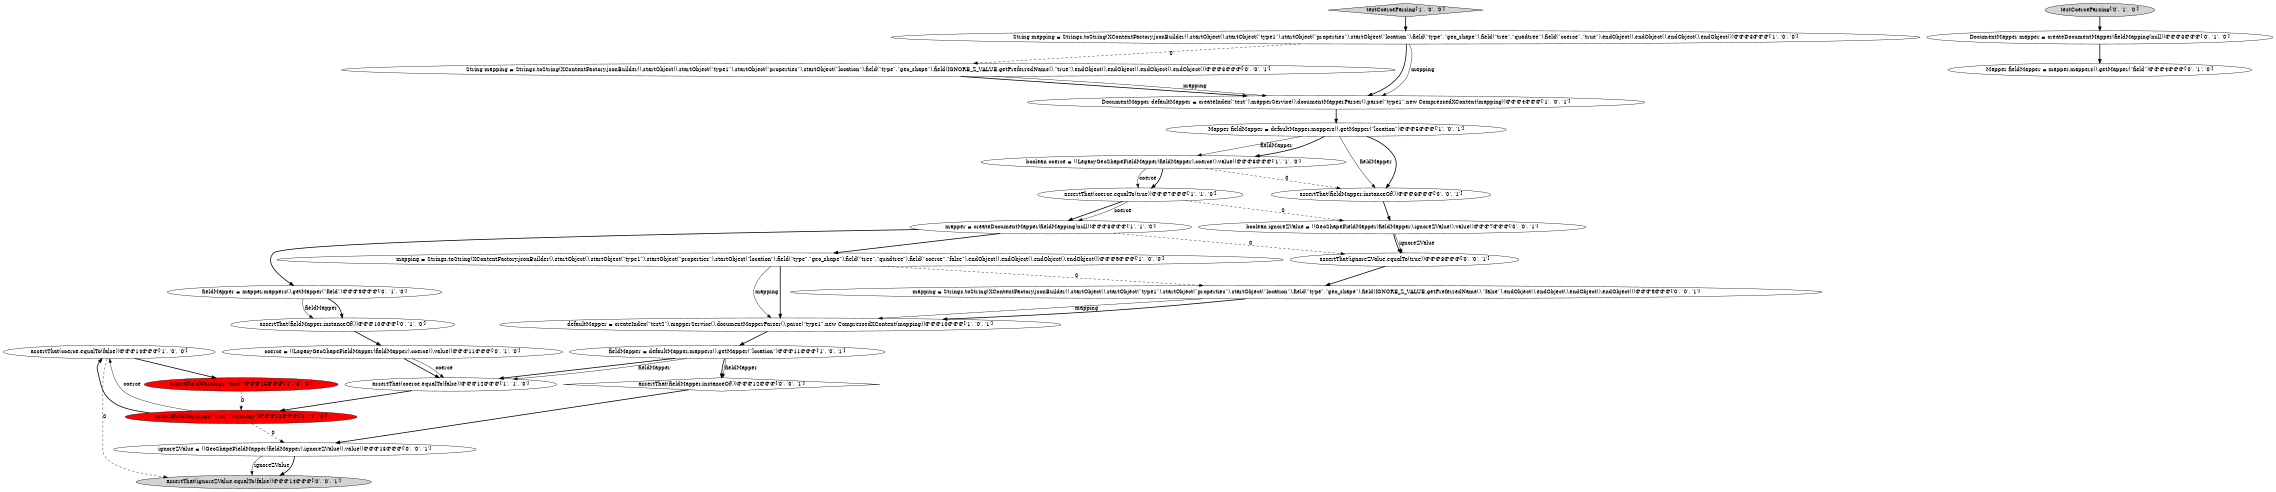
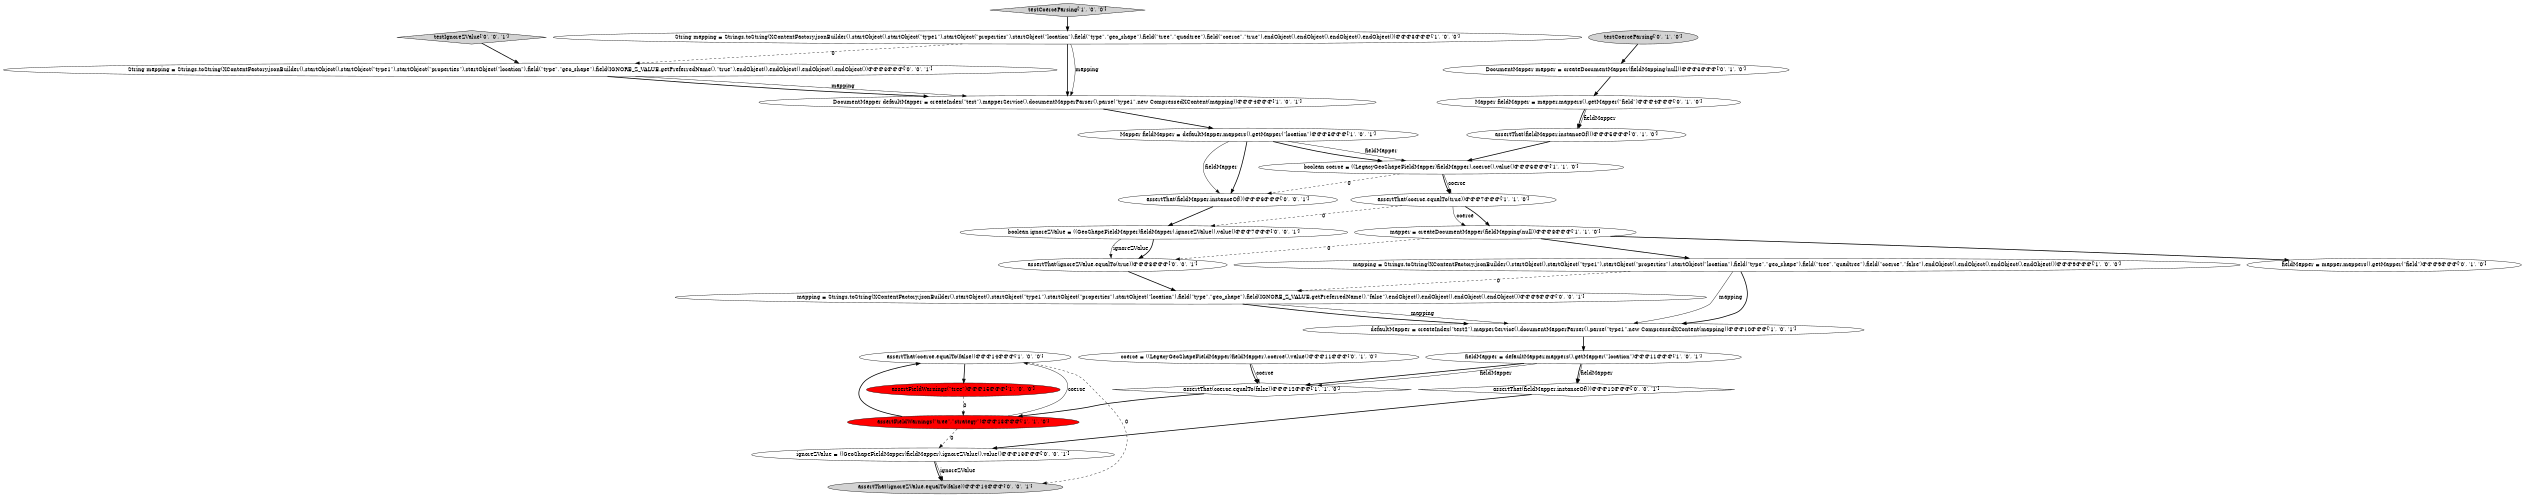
  digraph {
    node [fillcolor=white shape=ellipse style=filled]
    edge [style=bold]
    n1 [label="ignoreZValue = ((GeoShapeFieldMapper)fieldMapper).ignoreZValue().value()@@@13@@@['0', '0', '1']"]
    n2 [fillcolor=lightgray label="assertThat(ignoreZValue,equalTo(false))@@@14@@@['0', '0', '1']"]
    n3 [label="assertThat(coerce,equalTo(false))@@@14@@@['1', '0', '0']"]
    n4 [fillcolor=red label="assertFieldWarnings(\"tree\")@@@15@@@['1', '0', '0']"]
    n5 [fillcolor=red label="assertFieldWarnings(\"tree\",\"strategy\")@@@13@@@['1', '1', '0']"]
+   n6 [fillcolor=lightgray label="testIgnoreZValue['0', '0', '1']" shape=diamond]
    n7 [label="String mapping = Strings.toString(XContentFactory.jsonBuilder().startObject().startObject(\"type1\").startObject(\"properties\").startObject(\"location\").field(\"type\",\"geo_shape\").field(IGNORE_Z_VALUE.getPreferredName(),\"true\").endObject().endObject().endObject().endObject())@@@3@@@['0', '0', '1']"]
    n8 [label="DocumentMapper defaultMapper = createIndex(\"test\").mapperService().documentMapperParser().parse(\"type1\",new CompressedXContent(mapping))@@@4@@@['1', '0', '1']"]
    n9 [label="mapper = createDocumentMapper(fieldMapping(null))@@@8@@@['1', '1', '0']"]
    n10 [label="fieldMapper = mapper.mappers().getMapper(\"field\")@@@9@@@['0', '1', '0']"]
    n11 [label="mapping = Strings.toString(XContentFactory.jsonBuilder().startObject().startObject(\"type1\").startObject(\"properties\").startObject(\"location\").field(\"type\",\"geo_shape\").field(\"tree\",\"quadtree\").field(\"coerce\",\"false\").endObject().endObject().endObject().endObject())@@@9@@@['1', '0', '0']"]
    n12 [label="assertThat(ignoreZValue,equalTo(true))@@@8@@@['0', '0', '1']"]
-   n13 [label="assertThat(fieldMapper,instanceOf())@@@10@@@['0', '1', '0']"]
    n14 [label="defaultMapper = createIndex(\"test2\").mapperService().documentMapperParser().parse(\"type1\",new CompressedXContent(mapping))@@@10@@@['1', '0', '1']"]
    n15 [label="mapping = Strings.toString(XContentFactory.jsonBuilder().startObject().startObject(\"type1\").startObject(\"properties\").startObject(\"location\").field(\"type\",\"geo_shape\").field(IGNORE_Z_VALUE.getPreferredName(),\"false\").endObject().endObject().endObject().endObject())@@@9@@@['0', '0', '1']"]
    n16 [label="boolean coerce = ((LegacyGeoShapeFieldMapper)fieldMapper).coerce().value()@@@6@@@['1', '1', '0']"]
    n17 [label="assertThat(fieldMapper,instanceOf())@@@6@@@['0', '0', '1']"]
    n18 [label="assertThat(coerce,equalTo(true))@@@7@@@['1', '1', '0']"]
    n19 [label="boolean ignoreZValue = ((GeoShapeFieldMapper)fieldMapper).ignoreZValue().value()@@@7@@@['0', '0', '1']"]
    n20 [label="Mapper fieldMapper = defaultMapper.mappers().getMapper(\"location\")@@@5@@@['1', '0', '1']"]
+   n21 [label="assertThat(fieldMapper,instanceOf())@@@5@@@['0', '1', '0']"]
    n22 [label="coerce = ((LegacyGeoShapeFieldMapper)fieldMapper).coerce().value()@@@11@@@['0', '1', '0']"]
    n23 [label="DocumentMapper mapper = createDocumentMapper(fieldMapping(null))@@@3@@@['0', '1', '0']"]
    n24 [label="Mapper fieldMapper = mapper.mappers().getMapper(\"field\")@@@4@@@['0', '1', '0']"]
    n25 [label="fieldMapper = defaultMapper.mappers().getMapper(\"location\")@@@11@@@['1', '0', '1']"]
-   n26 [label="assertThat(coerce,equalTo(false))@@@12@@@['1', '1', '0']"]
+   n26 [label="assertThat(coerce,equalTo(false))@@@12@@@['1', '1', '0']" shape=diamond]
    n27 [label="assertThat(fieldMapper,instanceOf())@@@12@@@['0', '0', '1']" shape=diamond]
    n28 [label="String mapping = Strings.toString(XContentFactory.jsonBuilder().startObject().startObject(\"type1\").startObject(\"properties\").startObject(\"location\").field(\"type\",\"geo_shape\").field(\"tree\",\"quadtree\").field(\"coerce\",\"true\").endObject().endObject().endObject().endObject())@@@3@@@['1', '0', '0']"]
    n29 [fillcolor=lightgray label="testCoerceParsing['0', '1', '0']"]
    n30 [fillcolor=lightgray label="testCoerceParsing['1', '0', '0']" shape=diamond]
    n1 -> n2 [label=ignoreZValue style=solid]
    n1 -> n2
    n3 -> n2 [label=0 style=dashed]
    n3 -> n4
    n4 -> n5 [label=0 style=dashed]
    n5 -> n1 [label=0 style=dashed]
    n5 -> n3
    n5 -> n3 [label=coerce style=solid]
+   n6 -> n7
    n7 -> n8
    n7 -> n8 [label=mapping style=solid]
    n8 -> n20
    n9 -> n10
    n9 -> n11
    n9 -> n12 [label=0 style=dashed]
-   n10 -> n13 [label=fieldMapper style=solid]
-   n10 -> n13
    n11 -> n14
    n11 -> n14 [label=mapping style=solid]
    n11 -> n15 [label=0 style=dashed]
    n12 -> n15
-   n13 -> n22
    n14 -> n25
    n15 -> n14 [label=mapping style=solid]
    n15 -> n14
    n16 -> n17 [label=0 style=dashed]
    n16 -> n18
    n16 -> n18 [label=coerce style=solid]
    n17 -> n19
    n18 -> n9
    n18 -> n9 [label=coerce style=solid]
    n18 -> n19 [label=0 style=dashed]
    n19 -> n12 [label=ignoreZValue style=solid]
    n19 -> n12
    n20 -> n16 [label=fieldMapper style=solid]
    n20 -> n16
    n20 -> n17
    n20 -> n17 [label=fieldMapper style=solid]
+   n21 -> n16
    n22 -> n26
    n22 -> n26 [label=coerce style=solid]
    n23 -> n24
+   n24 -> n21
+   n24 -> n21 [label=fieldMapper style=solid]
    n25 -> n26
    n25 -> n26 [label=fieldMapper style=solid]
    n25 -> n27 [label=fieldMapper style=solid]
    n25 -> n27
    n26 -> n5
    n27 -> n1
    n28 -> n7 [label=0 style=dashed]
    n28 -> n8
    n28 -> n8 [label=mapping style=solid]
    n29 -> n23
    n30 -> n28
  }
